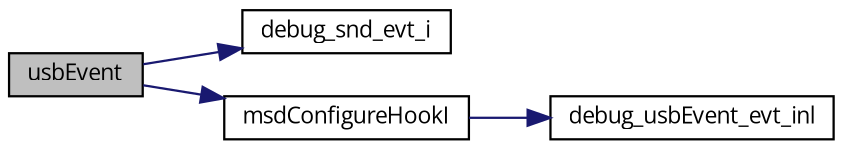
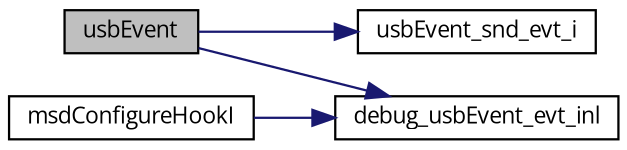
  digraph {
    fontname="Open Sans"
    rankdir=LR
    node [color=black fillcolor=white fontname="Open Sans" fontsize=10 shape=record style=filled]
    edge [color=midnightblue fontname="Open Sans" fontsize=10 labelfontname=FreeSans labelfontsize=10 style=solid]
    n1 [fillcolor=grey75 fontcolor=black height=0.2 label=usbEvent width=0.4]
-   n2 [height=0.2 label=debug_snd_evt_i width=0.4]
+   n2 [height=0.2 label=usbEvent_snd_evt_i width=0.4]
    n3 [height=0.2 label=msdConfigureHookI width=0.4]
    n4 [height=0.2 label=debug_usbEvent_evt_inl width=0.4]
    n1 -> n2
-   n1 -> n3
+   n1 -> n4
    n3 -> n4
  }
